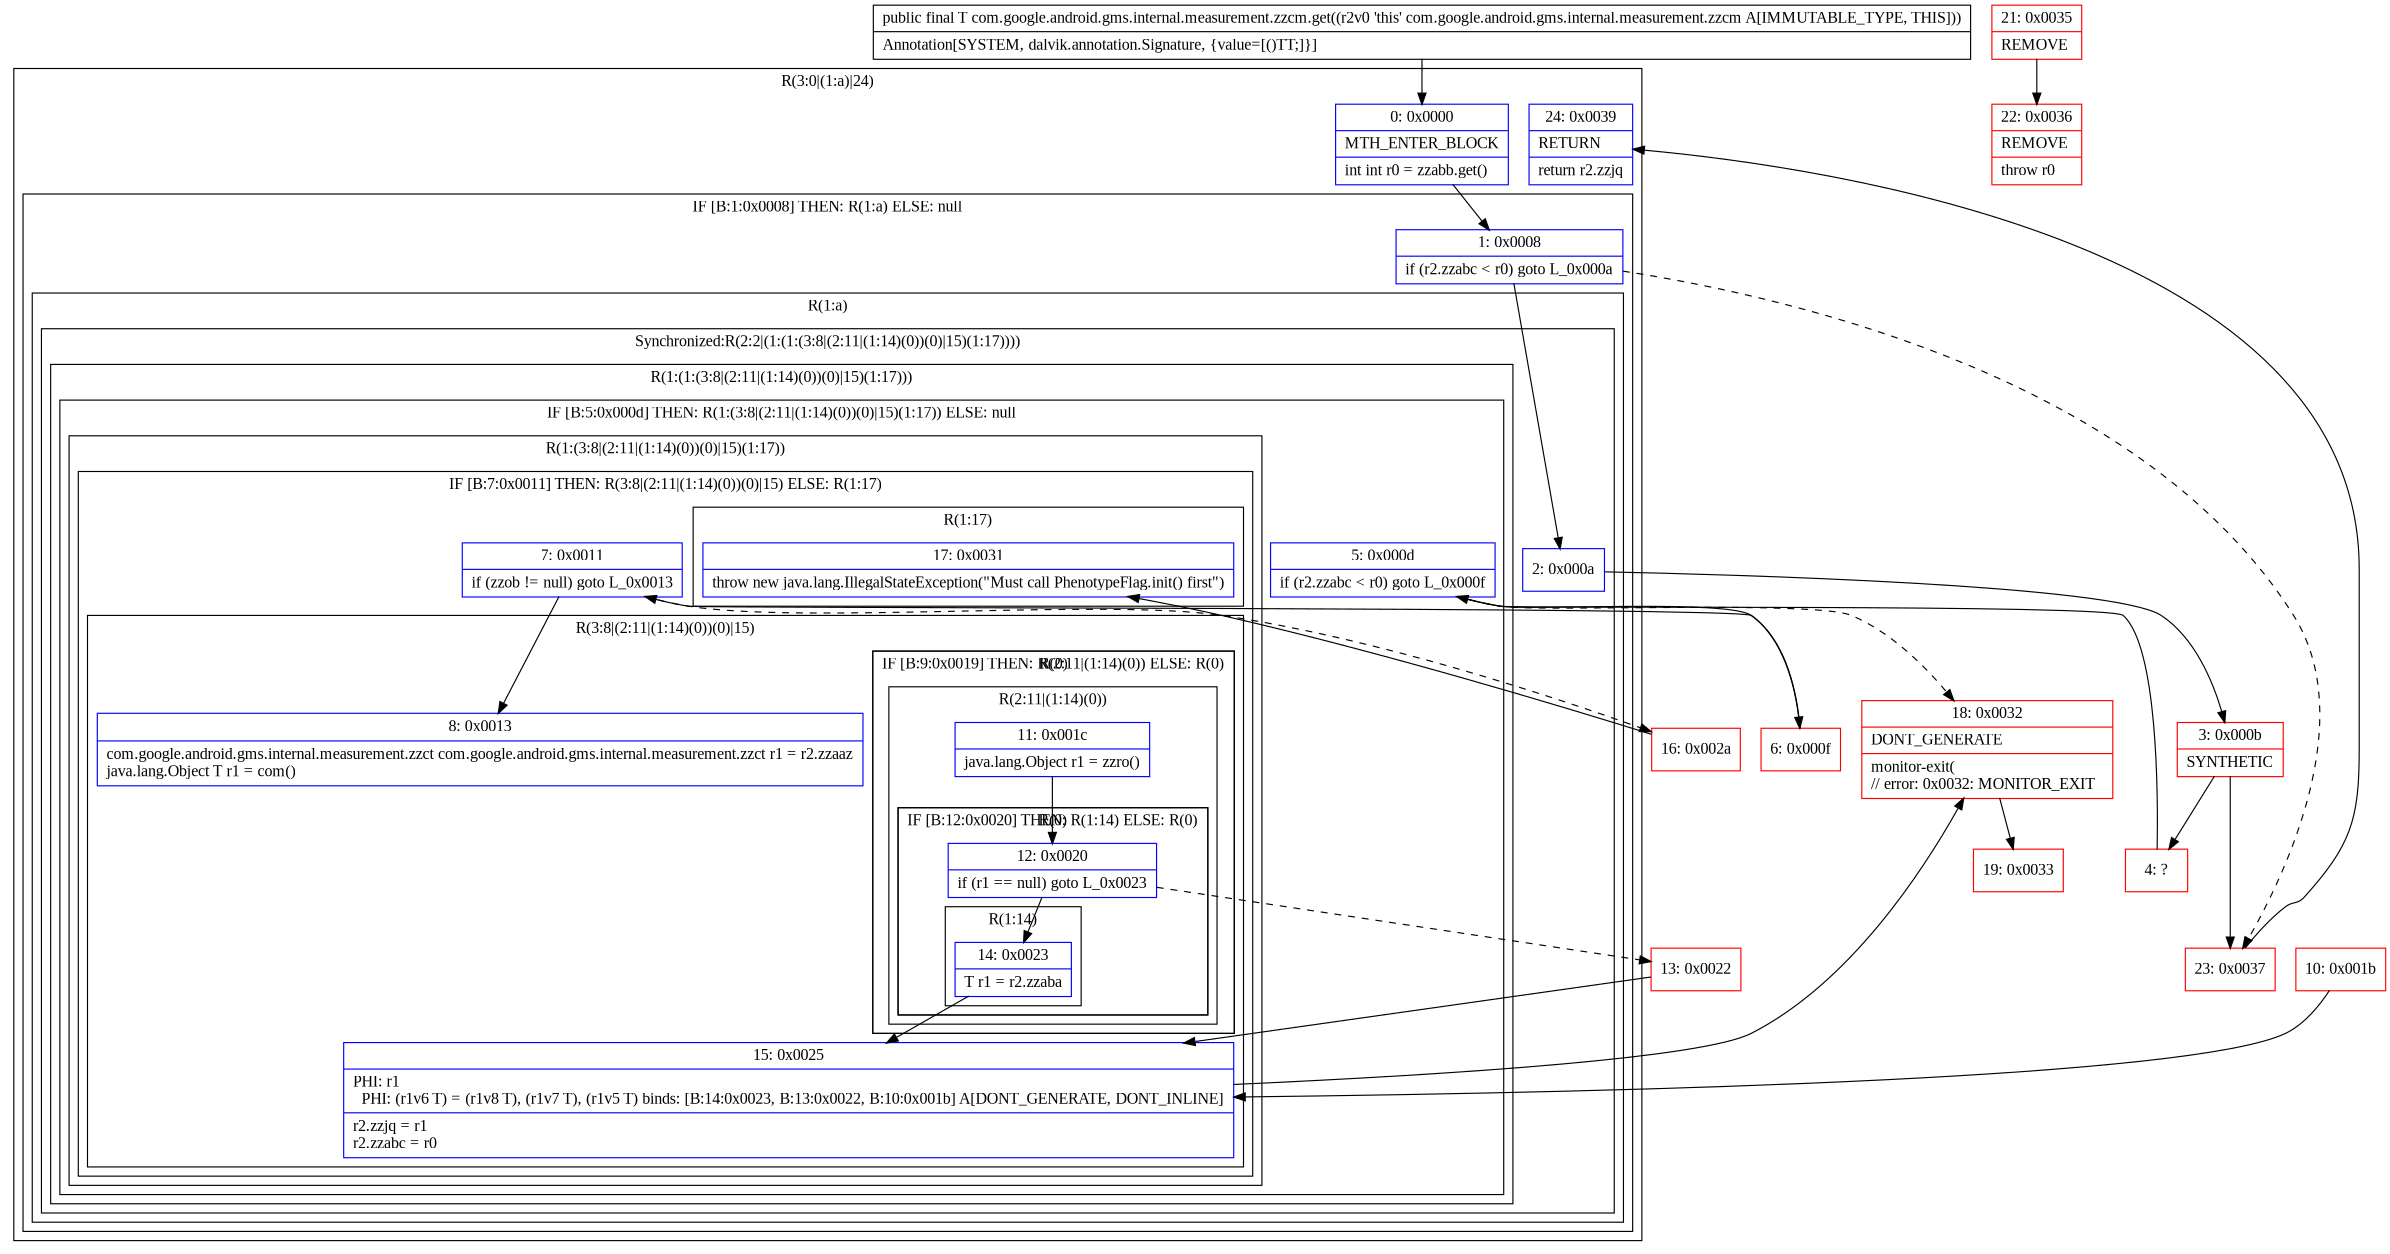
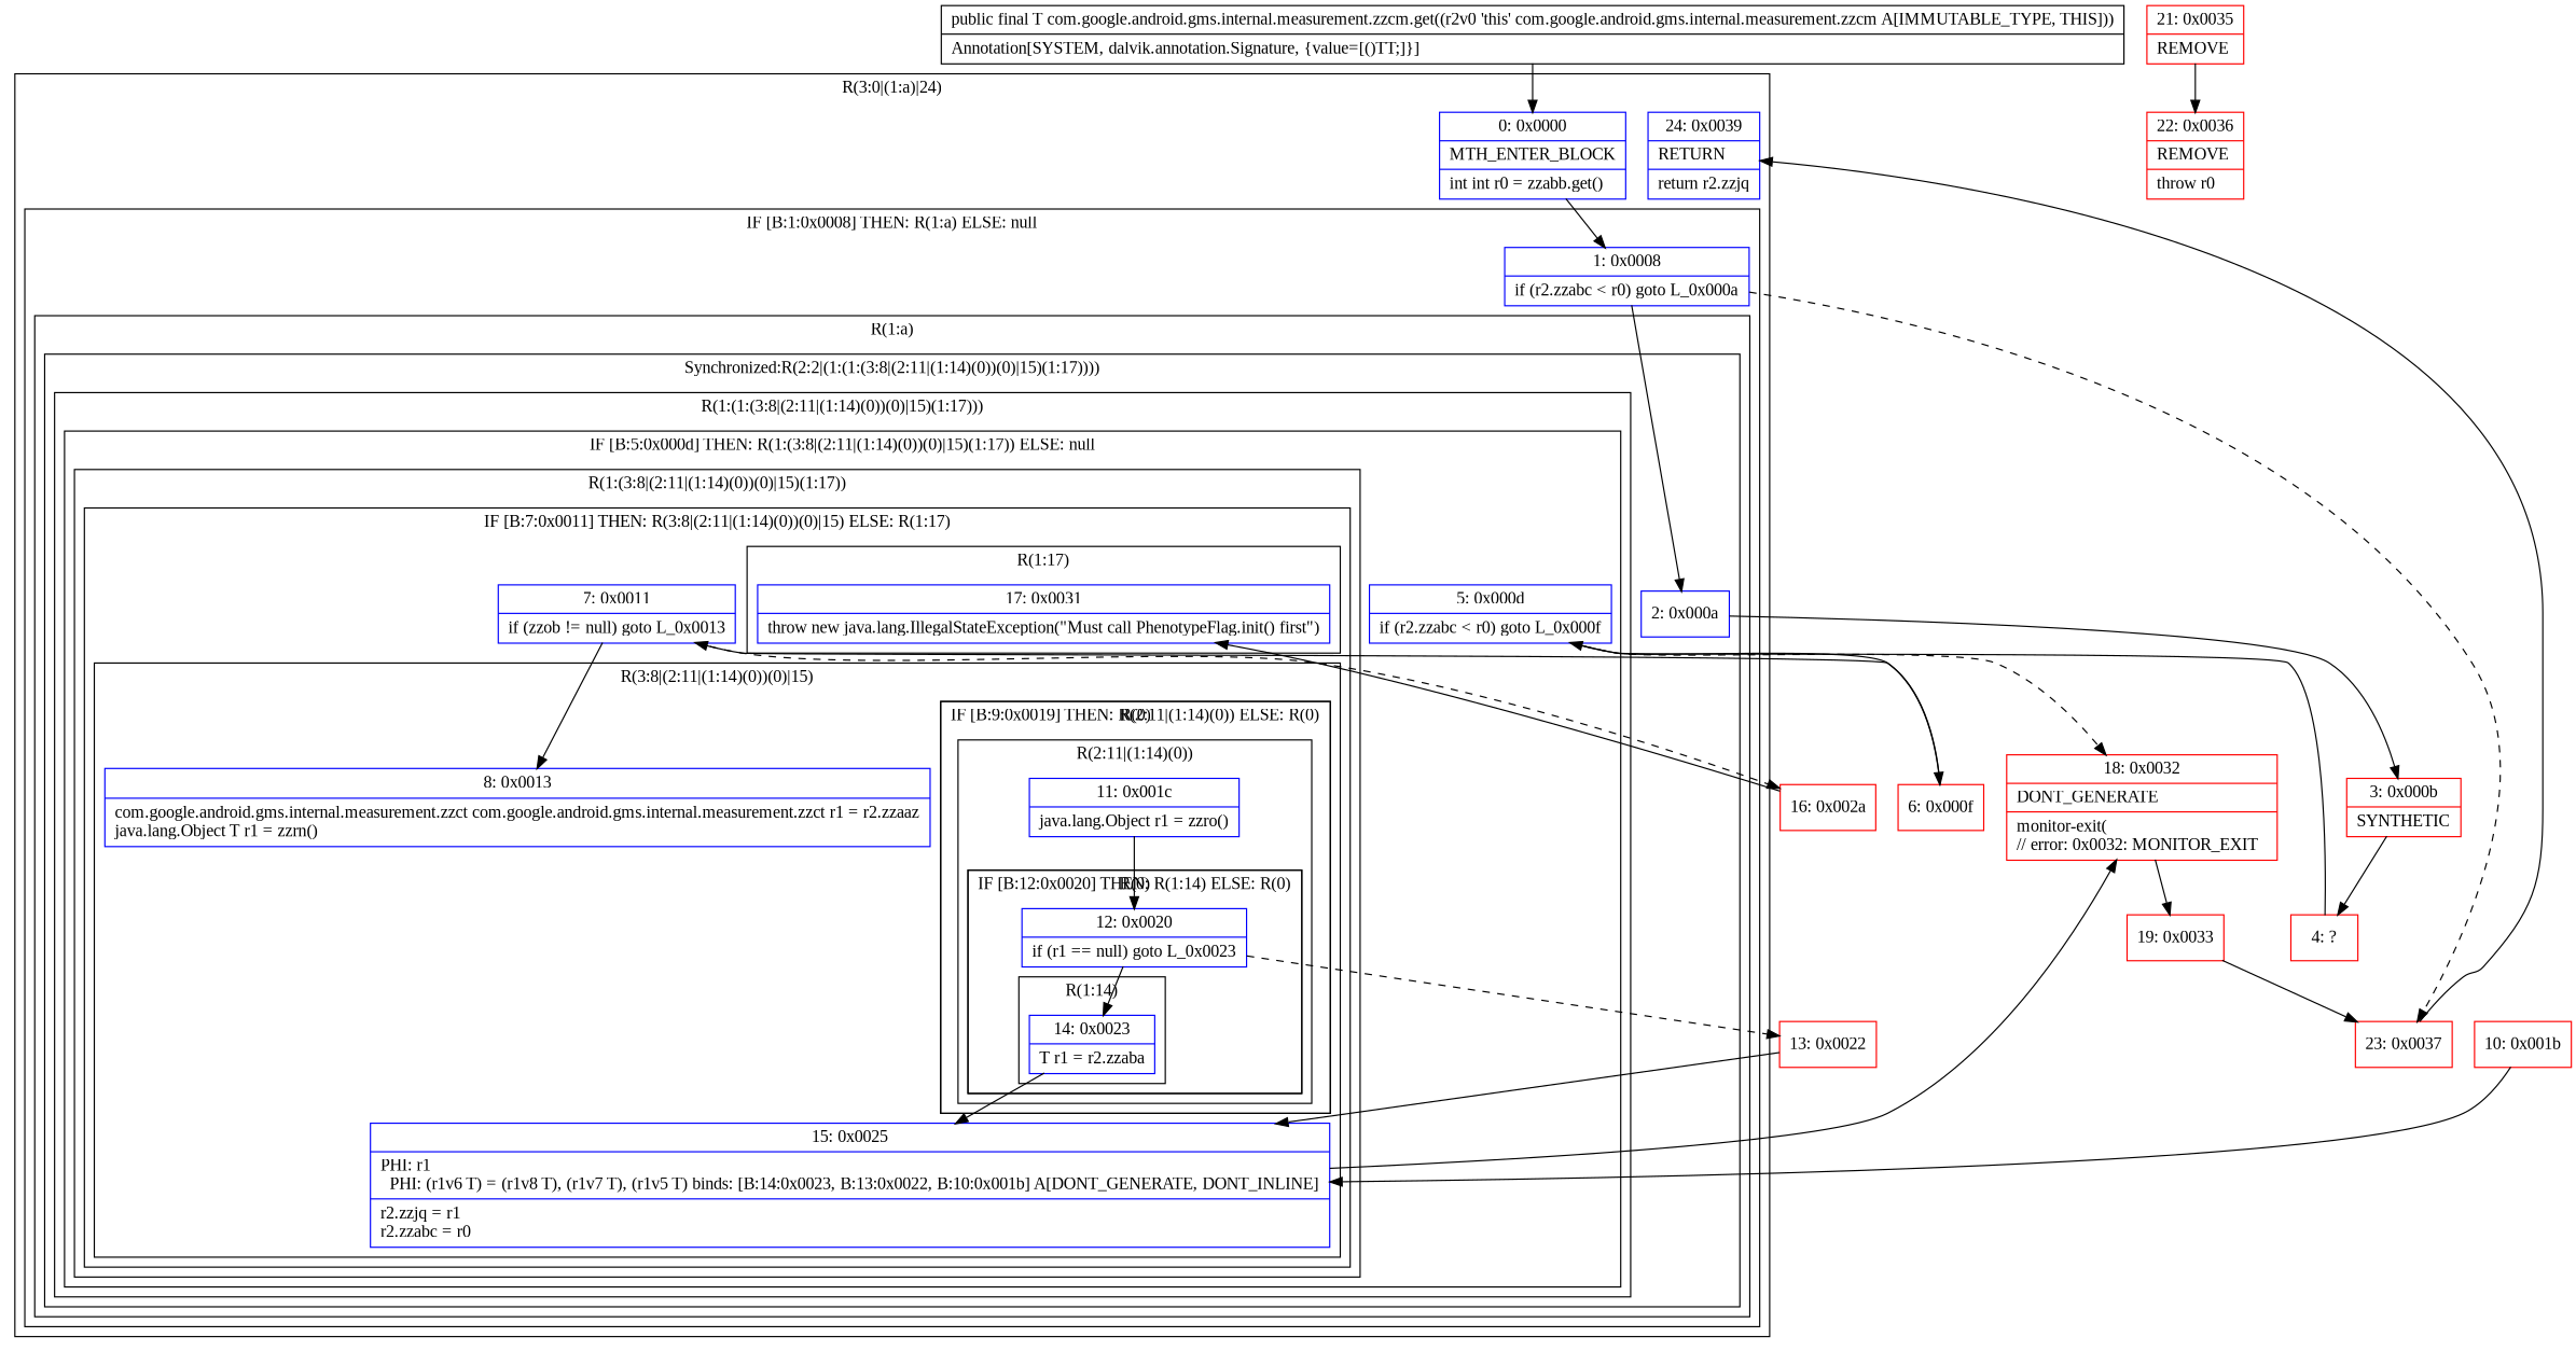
  digraph {
    fontname="Liberation Serif"
    node [color=blue fontname="Liberation Serif" shape=record]
    edge [fontname="Liberation Serif"]
    n1 [label="{14\:\ 0x0023|T r1 = r2.zzaba\l}"]
    n2 [label="{12\:\ 0x0020|if (r1 == null) goto L_0x0023\l}"]
    n3 [label="{11\:\ 0x001c|java.lang.Object r1 = zzro()\l}"]
-   n4 [label="{8\:\ 0x0013|com.google.android.gms.internal.measurement.zzct com.google.android.gms.internal.measurement.zzct r1 = r2.zzaaz\ljava.lang.Object T r1 = com()\l}"]
+   n4 [label="{8\:\ 0x0013|com.google.android.gms.internal.measurement.zzct com.google.android.gms.internal.measurement.zzct r1 = r2.zzaaz\ljava.lang.Object T r1 = zzrn()\l}"]
    n5 [label="{15\:\ 0x0025|PHI: r1 \l  PHI: (r1v6 T) = (r1v8 T), (r1v7 T), (r1v5 T) binds: [B:14:0x0023, B:13:0x0022, B:10:0x001b] A[DONT_GENERATE, DONT_INLINE]\l|r2.zzjq = r1\lr2.zzabc = r0\l}"]
    n6 [label="{17\:\ 0x0031|throw new java.lang.IllegalStateException(\"Must call PhenotypeFlag.init() first\")\l}"]
    n7 [label="{7\:\ 0x0011|if (zzob != null) goto L_0x0013\l}"]
    n8 [label="{5\:\ 0x000d|if (r2.zzabc \< r0) goto L_0x000f\l}"]
    n9 [label="{2\:\ 0x000a}"]
    n10 [label="{1\:\ 0x0008|if (r2.zzabc \< r0) goto L_0x000a\l}"]
    n11 [label="{0\:\ 0x0000|MTH_ENTER_BLOCK\l|int int r0 = zzabb.get()\l}"]
    n12 [label="{24\:\ 0x0039|RETURN\l|return r2.zzjq\l}"]
    n13 [color=red label="{13\:\ 0x0022}"]
    n14 [color=red label="{18\:\ 0x0032|DONT_GENERATE\l|monitor\-exit(\l\/\/ error: 0x0032: MONITOR_EXIT  \l}"]
    n15 [color=red label="{16\:\ 0x002a}"]
    n16 [color=red label="{6\:\ 0x000f}"]
    n17 [color=red label="{3\:\ 0x000b|SYNTHETIC\l}"]
    n18 [color=red label="{23\:\ 0x0037}"]
    n19 [color=red label="{4\:\ ?}"]
    n20 [color=red label="{19\:\ 0x0033}"]
    n21 [color=red label="{10\:\ 0x001b}"]
    n22 [color=red label="{21\:\ 0x0035|REMOVE\l}"]
    n23 [color=red label="{22\:\ 0x0036|REMOVE\l|throw r0\l}"]
    n24 [label="{public final T com.google.android.gms.internal.measurement.zzcm.get((r2v0 'this' com.google.android.gms.internal.measurement.zzcm A[IMMUTABLE_TYPE, THIS]))  | Annotation[SYSTEM, dalvik.annotation.Signature, \{value=[()TT;]\}]\l}" color=""]
    subgraph cluster_1 {
      label="R(3:0|(1:a)|24)"
      n11
      n12
      subgraph cluster_2 {
        label="IF [B:1:0x0008] THEN: R(1:a) ELSE: null"
        n10
        subgraph cluster_3 {
          label="R(1:a)"
          subgraph cluster_4 {
            label="Synchronized:R(2:2|(1:(1:(3:8|(2:11|(1:14)(0))(0)|15)(1:17))))"
            n9
            subgraph cluster_5 {
              label="R(1:(1:(3:8|(2:11|(1:14)(0))(0)|15)(1:17)))"
              subgraph cluster_6 {
                label="IF [B:5:0x000d] THEN: R(1:(3:8|(2:11|(1:14)(0))(0)|15)(1:17)) ELSE: null"
                n8
                subgraph cluster_7 {
                  label="R(1:(3:8|(2:11|(1:14)(0))(0)|15)(1:17))"
                  subgraph cluster_8 {
                    label="IF [B:7:0x0011] THEN: R(3:8|(2:11|(1:14)(0))(0)|15) ELSE: R(1:17)"
                    n7
                    subgraph cluster_9 {
                      label="R(3:8|(2:11|(1:14)(0))(0)|15)"
                      n4
                      n5
                      subgraph cluster_10 {
                        label="IF [B:9:0x0019] THEN: R(2:11|(1:14)(0)) ELSE: R(0)"
                        subgraph cluster_11 {
                          label="R(2:11|(1:14)(0))"
                          n3
                          subgraph cluster_12 {
                            label="IF [B:12:0x0020] THEN: R(1:14) ELSE: R(0)"
                            n2
                            subgraph cluster_13 {
                              label="R(1:14)"
                              n1
                            }
                            subgraph cluster_14 {
                              label="R(0)"
                            }
                          }
                        }
                        subgraph cluster_15 {
                          label="R(0)"
                        }
                      }
                    }
                    subgraph cluster_16 {
                      label="R(1:17)"
                      n6
                    }
                  }
                }
              }
            }
          }
        }
      }
    }
    n1 -> n5
    n2 -> n1
    n2 -> n13 [style=dashed]
    n3 -> n2
    n5 -> n14
    n7 -> n4
    n7 -> n15 [style=dashed]
    n8 -> n14 [style=dashed]
    n8 -> n16
    n9 -> n17
    n10 -> n9
    n10 -> n18 [style=dashed]
    n11 -> n10
    n13 -> n5
    n14 -> n20
    n15 -> n6
    n16 -> n7
    n17 -> n19
    n18 -> n12
    n19 -> n8
-   n17 -> n18
+   n20 -> n18
    n21 -> n5
    n22 -> n23
    n24 -> n11
  }
